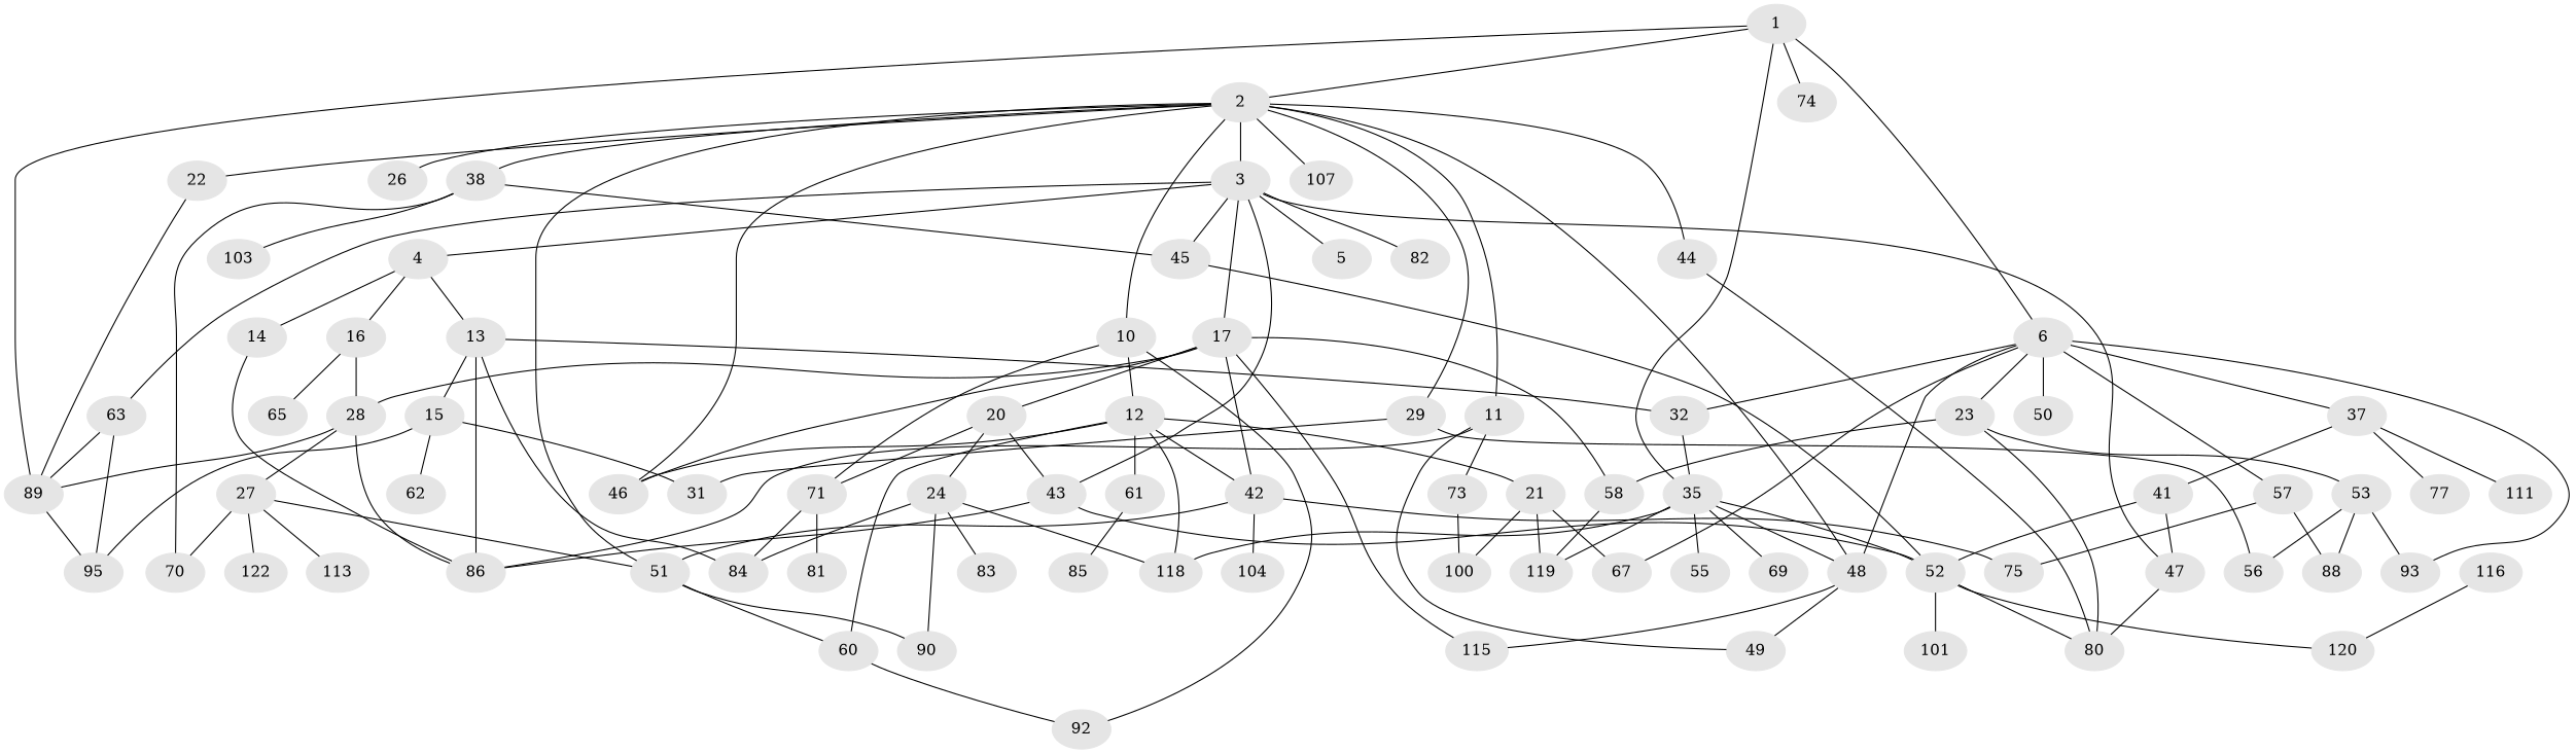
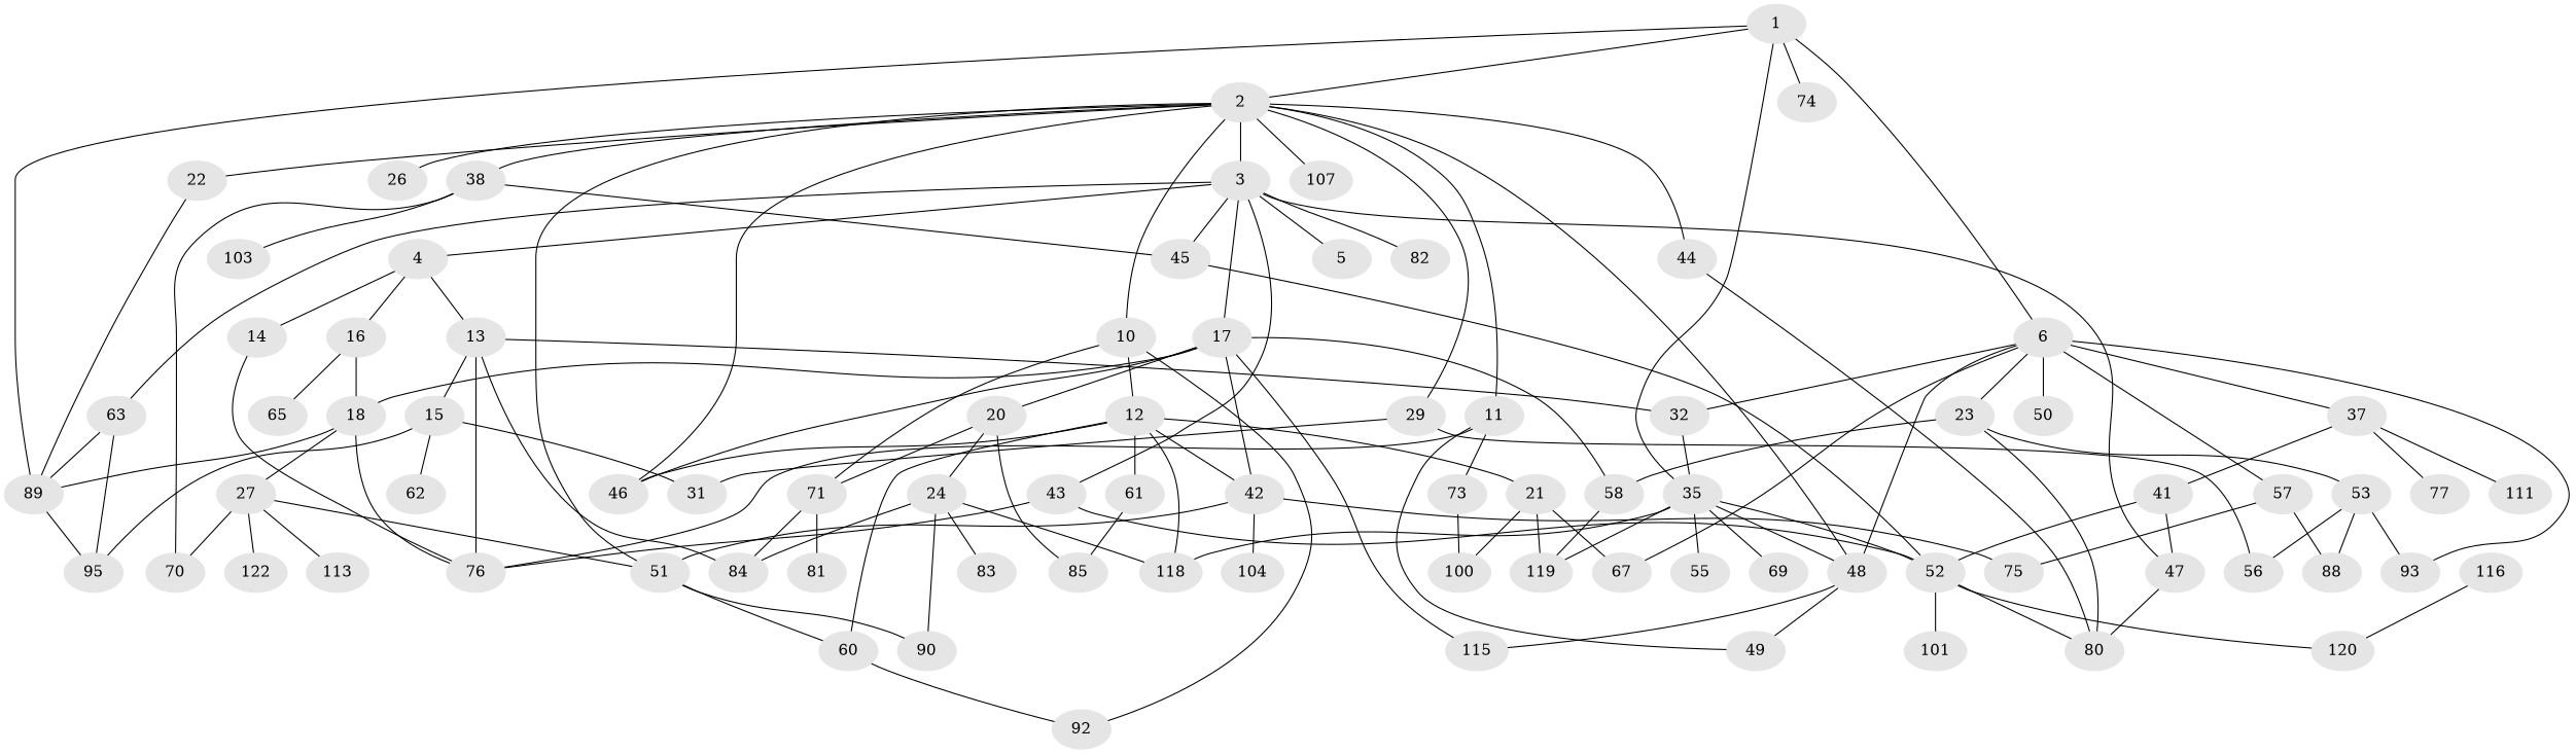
  graph {
    node [color=gray90 style=filled]
    1 [super="+106"]
    2 [super="+8"]
    6 [super="+36"]
    35 [super="+54"]
    74
    89 [super="+108"]
    3 [super="+39"]
    10 [super="+91"]
    11 [super="+33"]
    22
    26
    29
    38
    44
    46
    48
    51 [super="+66"]
    107
    23 [super="+64"]
    32
    37
    50 [super="+121"]
    57 [super="+117"]
    67
    93
    118 [super="+125"]
    119 [super="+124"]
    52 [super="+87"]
    55
    69
    95
    4 [super="+9"]
    5
    17 [super="+28"]
    43 [super="+126"]
    45 [super="+123"]
    47
    63
    82
    12 [super="+59"]
    92 [super="+110"]
    71
    49 [super="+96"]
    73
-   86 [super="+109"]
+   86 [super="+109" label=76]
    31
    56 [super="+94"]
    70
    103
    80
    115
    60
    90
    13 [super="+114"]
    14 [super="+25"]
    16
    42 [super="+79"]
-   18 [super="+19" label=28]
+   18 [super="+19"]
    20 [super="+34"]
    58 [super="+102"]
    15 [super="+97"]
    84
    65
    53 [super="+76"]
    41 [super="+105"]
    77
    111
    75
    88
    116
    120
    21 [super="+78"]
    61 [super="+99"]
    24 [super="+72"]
    83
    100
    104
    85
    62 [super="+98"]
    27 [super="+30"]
    113
    122
    81
    101
    1 -- 2
    1 -- 6 [weight=2]
    1 -- 35
    1 -- 74
    1 -- 89
    2 -- 3
    2 -- 10
    2 -- 11
    2 -- 22
    2 -- 26
    2 -- 29
    2 -- 38
    2 -- 44
    2 -- 46
    2 -- 48
    2 -- 51
    2 -- 107
    6 -- 48
    6 -- 23
    6 -- 32
    6 -- 37
    6 -- 50
    6 -- 57
    6 -- 67
    6 -- 93
    35 -- 48
    35 -- 118
    35 -- 119
    35 -- 52
    35 -- 55
    35 -- 69
    89 -- 95
    3 -- 4
    3 -- 5
    3 -- 17
    3 -- 43
    3 -- 45
    3 -- 47
    3 -- 63
    3 -- 82
    10 -- 12
    10 -- 92
    10 -- 71
    11 -- 49
    11 -- 73
    11 -- 86
    22 -- 89
    29 -- 31
    29 -- 56
    38 -- 45
    38 -- 70
    38 -- 103
    44 -- 80
    48 -- 49
    48 -- 115
    51 -- 60
    51 -- 90
    23 -- 80
    23 -- 58
    23 -- 53
    32 -- 35
    37 -- 41
    37 -- 77
    37 -- 111
    57 -- 75
    57 -- 88
    52 -- 80
    52 -- 120
    52 -- 101
    4 -- 13
    4 -- 14
    4 -- 16
    17 -- 46
    17 -- 115
    17 -- 42
    17 -- 18
    17 -- 20
    17 -- 58
    43 -- 52
    43 -- 86
    45 -- 52
    47 -- 80
    63 -- 89
    63 -- 95
    12 -- 46
    12 -- 118
    12 -- 60
    12 -- 42
    12 -- 21
    12 -- 61
    71 -- 84
    71 -- 81
    73 -- 100
    60 -- 92
    13 -- 32
    13 -- 86
    13 -- 15
    13 -- 84
    14 -- 86
    16 -- 18
    16 -- 65
    42 -- 51
    42 -- 75
    42 -- 104
    18 -- 89
    18 -- 86
    18 -- 27
-   20 -- 43
+   20 -- 85
    20 -- 71
    20 -- 24
    58 -- 119
    15 -- 95
    15 -- 31
    15 -- 62
    53 -- 93
    53 -- 56
    53 -- 88
    41 -- 52
    41 -- 47
    116 -- 120
    21 -- 67
    21 -- 119
    21 -- 100
    61 -- 85
    24 -- 118
    24 -- 90
    24 -- 84
    24 -- 83
    27 -- 51
    27 -- 70
    27 -- 113
    27 -- 122
  }
